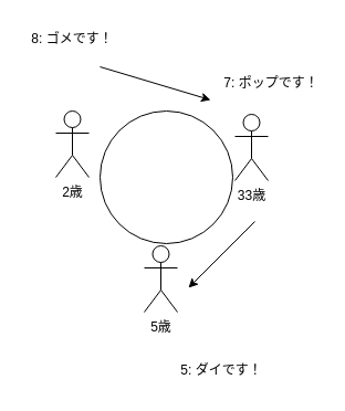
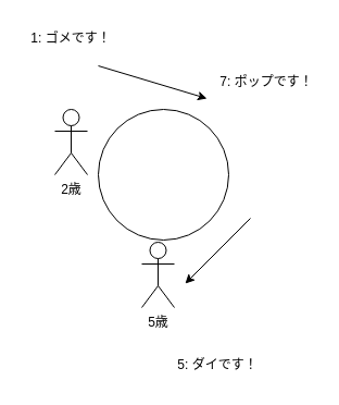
  <mxCell id="0" />
  <mxCell id="1" parent="0" />
  <mxCell id="2" value="" style="ellipse;whiteSpace=wrap;html=1;aspect=fixed;" vertex="1" parent="1"><mxGeometry x="90" y="100" width="120" height="120" as="geometry" /></mxCell>
- <mxCell id="3" value="33歳" style="shape=umlActor;verticalLabelPosition=bottom;verticalAlign=top;html=1;outlineConnect=0;" vertex="1" parent="1"><mxGeometry x="212" y="103" width="30" height="60" as="geometry" /></mxCell>
  <mxCell id="4" value="5歳" style="shape=umlActor;verticalLabelPosition=bottom;verticalAlign=top;html=1;outlineConnect=0;" vertex="1" parent="1"><mxGeometry x="130" y="222" width="30" height="60" as="geometry" /></mxCell>
  <mxCell id="5" value="2歳" style="shape=umlActor;verticalLabelPosition=bottom;verticalAlign=top;html=1;outlineConnect=0;" vertex="1" parent="1"><mxGeometry x="50" y="100" width="30" height="60" as="geometry" /></mxCell>
  <mxCell id="6" value="" style="endArrow=classic;html=1;" edge="1" parent="1"><mxGeometry width="50" height="50" relative="1" as="geometry"><mxPoint x="90" y="60" as="sourcePoint" /><mxPoint x="190" y="90" as="targetPoint" /></mxGeometry></mxCell>
- <mxCell id="7" value="8: ゴメです！" style="text;html=1;strokeColor=none;fillColor=none;align=center;verticalAlign=middle;whiteSpace=wrap;rounded=0;" vertex="1" parent="1"><mxGeometry x="20" y="20" width="90" height="30" as="geometry" /></mxCell>
+ <mxCell id="7" value="1: ゴメです！" style="text;html=1;strokeColor=none;fillColor=none;align=center;verticalAlign=middle;whiteSpace=wrap;rounded=0;" vertex="1" parent="1"><mxGeometry x="20" y="20" width="90" height="30" as="geometry" /></mxCell>
  <mxCell id="8" value="7: ポップです！" style="text;html=1;strokeColor=none;fillColor=none;align=center;verticalAlign=middle;whiteSpace=wrap;rounded=0;" vertex="1" parent="1"><mxGeometry x="200" y="60" width="90" height="30" as="geometry" /></mxCell>
  <mxCell id="9" value="" style="endArrow=classic;html=1;" edge="1" parent="1"><mxGeometry width="50" height="50" relative="1" as="geometry"><mxPoint x="230" y="200" as="sourcePoint" /><mxPoint x="170" y="260" as="targetPoint" /></mxGeometry></mxCell>
  <mxCell id="10" value="5: ダイです！" style="text;html=1;strokeColor=none;fillColor=none;align=center;verticalAlign=middle;whiteSpace=wrap;rounded=0;" vertex="1" parent="1"><mxGeometry x="160" y="320" width="80" height="30" as="geometry" /></mxCell>
